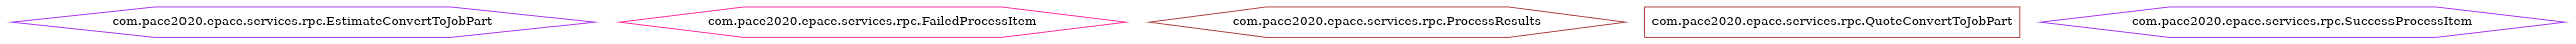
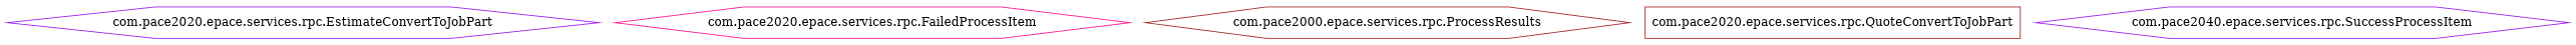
  digraph {
    concentrate=true
    rankdir=TB
    ranksep=2.0
    fontname="DejaVu Serif"
    node [color=purple shape=hexagon fontname="DejaVu Serif"]
    "com.pace2020.epace.services.rpc.EstimateConvertToJobPart"
    "com.pace2020.epace.services.rpc.FailedProcessItem" [color=deeppink]
-   "com.pace2020.epace.services.rpc.ProcessResults" [color=brown]
+   "com.pace2020.epace.services.rpc.ProcessResults" [color=brown label="com.pace2000.epace.services.rpc.ProcessResults"]
    "com.pace2020.epace.services.rpc.QuoteConvertToJobPart" [color=brown shape=box]
-   "com.pace2020.epace.services.rpc.SuccessProcessItem"
+   "com.pace2020.epace.services.rpc.SuccessProcessItem" [label="com.pace2040.epace.services.rpc.SuccessProcessItem"]
  }
